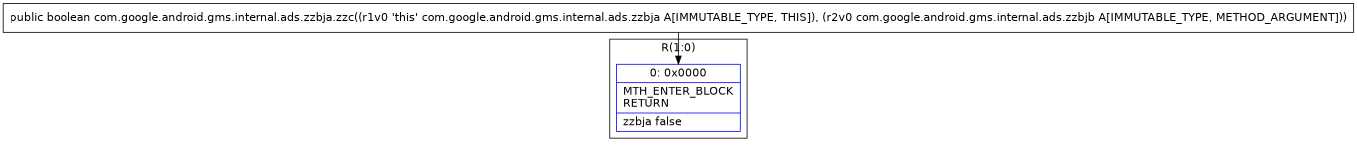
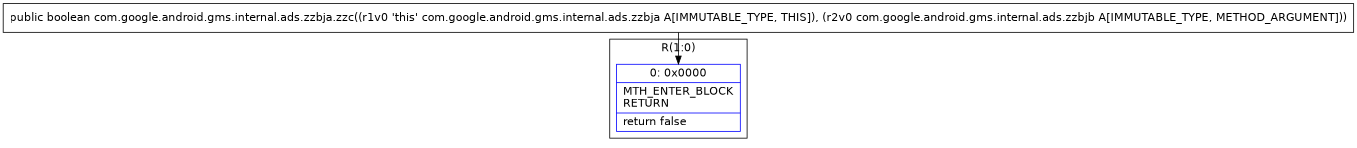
  digraph {
    fontname="DejaVu Sans"
    node [shape=record fontname="DejaVu Sans"]
-   n1 [color=blue label="{0\:\ 0x0000|MTH_ENTER_BLOCK\lRETURN\l|zzbja false\l}"]
+   n1 [color=blue label="{0\:\ 0x0000|MTH_ENTER_BLOCK\lRETURN\l|return false\l}"]
    n2 [label="{public boolean com.google.android.gms.internal.ads.zzbja.zzc((r1v0 'this' com.google.android.gms.internal.ads.zzbja A[IMMUTABLE_TYPE, THIS]), (r2v0 com.google.android.gms.internal.ads.zzbjb A[IMMUTABLE_TYPE, METHOD_ARGUMENT])) }"]
    subgraph cluster_1 {
      label="R(1:0)"
      n1
    }
    n2 -> n1 [fontname="DejaVu Sans"]
  }
